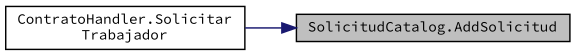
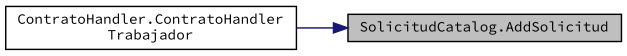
  digraph {
    rankdir=RL
    fontname="Source Code Pro"
    node [color=black fontname="Source Code Pro" fontsize=10 shape=record style=filled]
    n1 [fillcolor=grey75 fontcolor=black height=0.2 label="SolicitudCatalog.AddSolicitud" width=0.4]
-   n2 [fillcolor=white height=0.2 label="ContratoHandler.Solicitar\lTrabajador" width=0.4]
+   n2 [fillcolor=white height=0.2 label="ContratoHandler.ContratoHandler\lTrabajador" width=0.4]
    n1 -> n2 [color=midnightblue dir=back fontname="Source Code Pro" fontsize=10 labelfontname=Helvetica labelfontsize=10 style=solid]
  }
